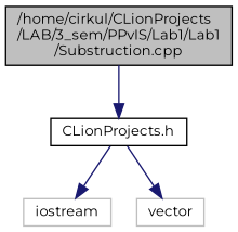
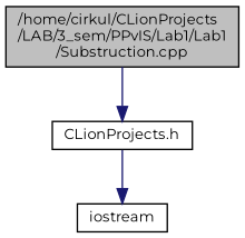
  digraph {
    fontname=Montserrat
    node [color=black fillcolor=white fontname=Montserrat fontsize=10 shape=record style=filled]
    edge [color=midnightblue fontname=Montserrat fontsize=10 labelfontname=Helvetica labelfontsize=10 style=solid]
    n1 [fillcolor=grey75 fontcolor=black height=0.2 label="/home/cirkul/CLionProjects\l/LAB/3_sem/PPvIS/Lab1/Lab1\l/Substruction.cpp" width=0.4]
    n2 [height=0.2 label="CLionProjects.h" width=0.4]
-   n3 [color=grey75 height=0.2 label=iostream width=0.4]
-   n4 [color=grey75 height=0.2 label=vector width=0.4]
+   n3 [height=0.2 label=iostream width=0.4]
    n1 -> n2
    n2 -> n3
-   n2 -> n4
  }
